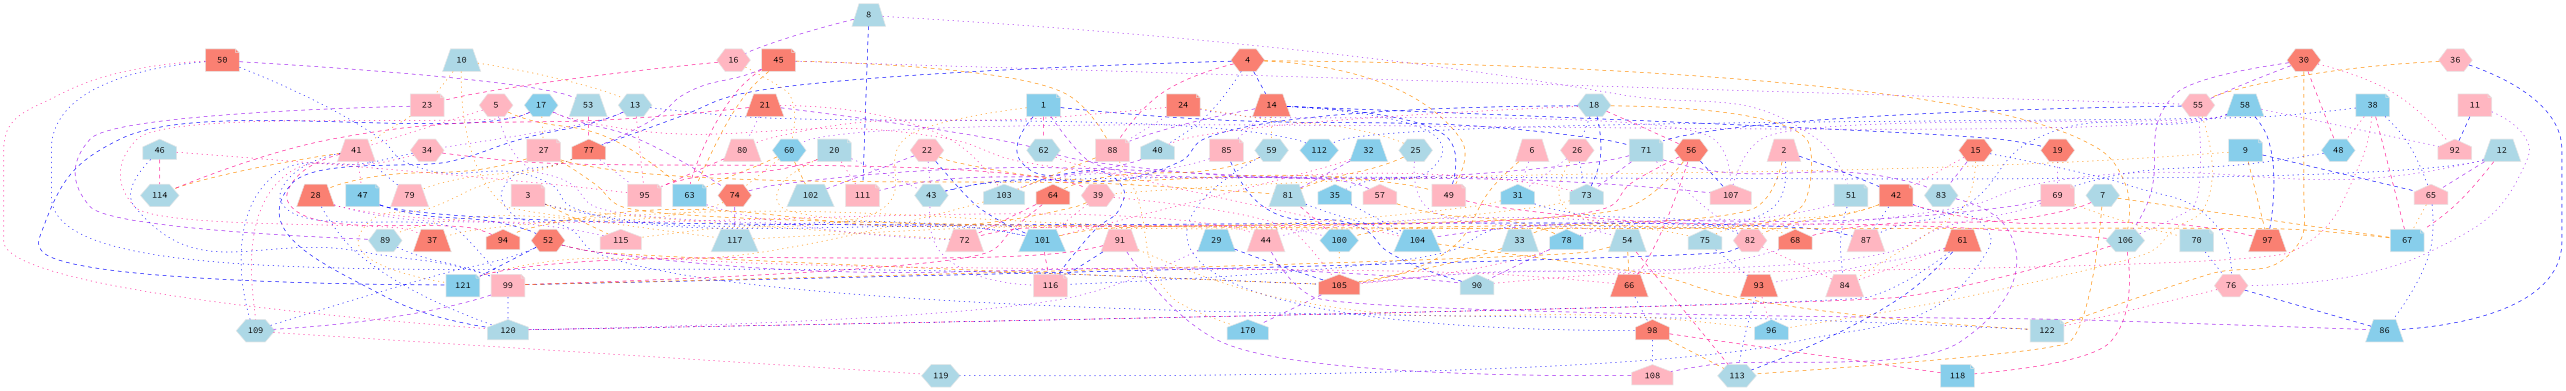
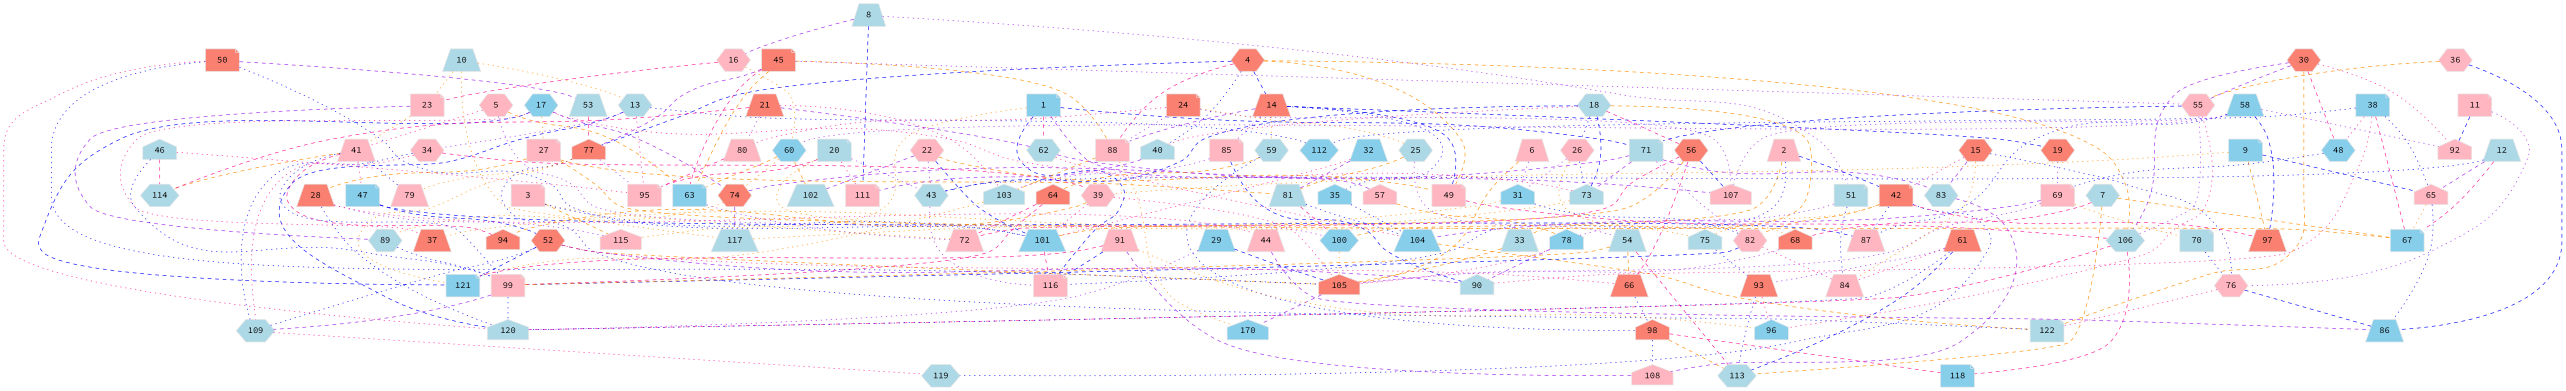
  graph {
    fontname="Source Code Pro"
    node [color=gray90 fillcolor=lightpink fontname="Source Code Pro" shape=hexagon style=filled]
    edge [color=blue fontname="Source Code Pro" style=dotted]
    1 [fillcolor=skyblue shape=note]
    57 [shape=house]
    62 [fillcolor=lightblue]
    71 [fillcolor=lightblue shape=note]
    115 [shape=house]
    116 [shape=note]
    78 [fillcolor=skyblue shape=house]
    107 [shape=house]
    104 [fillcolor=skyblue shape=trapezium]
    83 [fillcolor=lightblue]
    73 [fillcolor=lightblue shape=house]
    74 [fillcolor=salmon]
    82
    2 [shape=trapezium]
    42 [fillcolor=salmon shape=note]
    100 [fillcolor=skyblue]
    97 [fillcolor=salmon shape=trapezium]
    75 [fillcolor=lightblue shape=house]
    87 [shape=trapezium]
    119 [fillcolor=lightblue]
    105 [fillcolor=salmon shape=house]
    3 [shape=note]
    72 [shape=trapezium]
    101 [fillcolor=skyblue shape=trapezium]
    4 [fillcolor=salmon]
    14 [fillcolor=salmon shape=trapezium]
    40 [fillcolor=lightblue shape=house]
    49 [shape=note]
    77 [fillcolor=salmon shape=house]
    88 [shape=note]
    106 [fillcolor=lightblue]
    19 [fillcolor=salmon]
    35 [fillcolor=skyblue shape=house]
    59 [fillcolor=lightblue]
    85 [shape=note]
    111 [shape=note]
    95 [shape=note]
    121 [fillcolor=skyblue shape=note]
    122 [fillcolor=lightblue shape=note]
    79 [shape=trapezium]
    103 [fillcolor=lightblue shape=house]
    n42 [fillcolor=skyblue label=170 shape=house]
    120 [fillcolor=lightblue shape=house]
    118 [fillcolor=skyblue shape=note]
    5
    41 [shape=trapezium]
    63 [fillcolor=skyblue shape=note]
    114 [fillcolor=lightblue]
    94 [fillcolor=salmon shape=house]
    47 [fillcolor=skyblue shape=note]
    99 [shape=note]
    6 [shape=trapezium]
    31 [fillcolor=skyblue shape=house]
    37 [fillcolor=salmon shape=trapezium]
    7 [fillcolor=lightblue]
    67 [fillcolor=skyblue shape=note]
    68 [fillcolor=salmon shape=house]
    113 [fillcolor=lightblue]
    8 [fillcolor=lightblue shape=trapezium]
    16
    51 [fillcolor=lightblue shape=note]
    23 [shape=note]
    60 [fillcolor=skyblue]
    84 [shape=trapezium]
    9 [fillcolor=skyblue shape=note]
    39
    65 [shape=house]
    86 [fillcolor=skyblue shape=trapezium]
    10 [fillcolor=lightblue shape=trapezium]
    13 [fillcolor=lightblue]
    117 [fillcolor=lightblue shape=trapezium]
    34
    112 [fillcolor=skyblue]
    89 [fillcolor=lightblue]
    11 [shape=note]
    76
    92 [shape=house]
    12 [fillcolor=lightblue shape=trapezium]
    43 [fillcolor=lightblue]
    44 [shape=trapezium]
    109 [fillcolor=lightblue]
    69 [shape=note]
    64 [fillcolor=salmon shape=house]
    98 [fillcolor=salmon shape=house]
    90 [fillcolor=lightblue shape=house]
    15 [fillcolor=salmon]
    108 [shape=house]
    102 [fillcolor=lightblue shape=trapezium]
    17 [fillcolor=skyblue]
    27 [shape=note]
    81 [fillcolor=lightblue shape=trapezium]
    28 [fillcolor=salmon shape=trapezium]
    18 [fillcolor=lightblue]
    26
    33 [fillcolor=lightblue shape=trapezium]
    56 [fillcolor=salmon]
    66 [fillcolor=salmon shape=trapezium]
    70 [fillcolor=lightblue shape=note]
    20 [fillcolor=lightblue shape=note]
    93 [fillcolor=salmon shape=trapezium]
    21 [fillcolor=salmon shape=trapezium]
    80 [shape=trapezium]
    22
    24 [fillcolor=salmon shape=note]
    25 [fillcolor=lightblue]
    54 [fillcolor=lightblue shape=trapezium]
    29 [fillcolor=skyblue shape=trapezium]
    30 [fillcolor=salmon]
    48 [fillcolor=skyblue]
    55
    96 [fillcolor=skyblue shape=house]
    32 [fillcolor=skyblue shape=trapezium]
    36
    38 [fillcolor=skyblue shape=note]
    52 [fillcolor=salmon]
    45 [fillcolor=salmon shape=note]
    46 [fillcolor=lightblue shape=house]
    50 [fillcolor=salmon shape=note]
    53 [fillcolor=lightblue shape=trapezium]
    58 [fillcolor=skyblue shape=trapezium]
    61 [fillcolor=salmon shape=trapezium]
    91 [shape=trapezium]
    1 -- 57 [color=purple style=dashed]
    1 -- 62 [color=deeppink style=dashed]
    1 -- 71 [style=dashed]
    1 -- 115 [color=darkorange]
    1 -- 116 [style=dashed]
    57 -- 78 [color=darkorange style=dashed]
    62 -- 107 [color=purple style=dashed]
    62 -- 104 [color=deeppink]
    71 -- 83 [color=purple style=dashed]
    71 -- 73 [color=purple style=dashed]
    71 -- 74 [color=purple style=dashed]
    71 -- 82 [color=purple]
    78 -- 105 [color=deeppink]
    78 -- 90 [color=purple style=dashed]
    104 -- 122 [color=darkorange style=dashed]
    83 -- 108 [color=purple style=dashed]
    73 -- 117 [color=darkorange]
    74 -- 117 [color=purple style=dashed]
    74 -- 89 [color=darkorange]
    82 -- 99 [style=dashed]
    82 -- 84 [color=deeppink]
    2 -- 116
    2 -- 42 [style=dashed]
    2 -- 100 [color=darkorange style=dashed]
    42 -- 82 [color=darkorange style=dashed]
    42 -- 97 [color=deeppink style=dashed]
    42 -- 75 [color=darkorange]
    42 -- 87
    42 -- 119
    100 -- 105 [color=darkorange]
    75 -- 93
    105 -- n42 [color=purple style=dashed]
    3 -- 115 [color=darkorange style=dashed]
    3 -- 72 [color=darkorange]
    3 -- 101
    101 -- 116 [color=deeppink style=dashed]
    4 -- 14 [style=dashed]
    4 -- 40
    4 -- 49 [color=darkorange style=dashed]
    4 -- 77 [style=dashed]
    4 -- 88 [color=deeppink style=dashed]
    4 -- 106 [color=darkorange style=dashed]
    14 -- 49 [style=dashed]
    14 -- 88 [color=purple style=dashed]
    14 -- 19 [style=dashed]
    14 -- 35
    14 -- 59 [color=darkorange]
    14 -- 85 [color=purple]
    40 -- 111 [color=purple style=dashed]
    49 -- 106 [color=deeppink style=dashed]
    77 -- 95 [color=purple]
    77 -- 121 [color=darkorange]
    77 -- 122
    77 -- 79 [color=darkorange]
    88 -- 103 [color=darkorange style=dashed]
    88 -- n42 [color=darkorange]
    106 -- 120 [color=deeppink style=dashed]
    106 -- 118 [color=deeppink style=dashed]
    19 -- 69 [color=purple]
    35 -- 104
    59 -- 64 [color=darkorange style=dashed]
    59 -- 98
    85 -- 103 [color=purple]
    85 -- 90 [style=dashed]
    103 -- 121 [color=darkorange]
    5 -- 100 [color=purple]
    5 -- 41 [color=deeppink]
    5 -- 63 [color=darkorange style=dashed]
    41 -- 79
    41 -- 114 [color=darkorange style=dashed]
    41 -- 94 [color=deeppink style=dashed]
    41 -- 47 [color=deeppink]
    41 -- 99
    63 -- 72 [color=purple]
    47 -- 87 [style=dashed]
    47 -- 52 [style=dashed]
    99 -- 120
    99 -- 109 [color=purple style=dashed]
    6 -- 105 [color=darkorange style=dashed]
    6 -- 31 [color=purple]
    31 -- 82
    31 -- 37 [color=darkorange]
    7 -- 67 [color=darkorange style=dashed]
    7 -- 68 [color=deeppink style=dashed]
    7 -- 113 [color=darkorange style=dashed]
    68 -- 105 [color=purple]
    8 -- 111 [style=dashed]
    8 -- 16 [color=purple style=dashed]
    8 -- 51 [color=purple]
    16 -- 23 [color=deeppink style=dashed]
    16 -- 60 [color=darkorange]
    51 -- 78 [color=purple]
    51 -- 84
    23 -- 41 [color=darkorange]
    23 -- 89 [color=purple style=dashed]
    60 -- 74 [color=darkorange]
    60 -- 63 [color=darkorange style=dashed]
    60 -- 102 [color=darkorange style=dashed]
    9 -- 97 [color=darkorange style=dashed]
    9 -- 39 [color=darkorange]
    9 -- 65 [style=dashed]
    39 -- 105 [color=deeppink]
    39 -- 101 [color=deeppink]
    39 -- 94 [color=darkorange style=dashed]
    65 -- 67 [color=darkorange]
    65 -- 86
    10 -- 23 [color=darkorange]
    10 -- 13 [color=darkorange]
    10 -- 117 [color=darkorange]
    13 -- 95 [color=deeppink]
    13 -- 120 [style=dashed]
    13 -- 34 [color=purple]
    13 -- 112
    34 -- 39 [color=deeppink style=dashed]
    34 -- 109
    34 -- 109 [color=deeppink]
    89 -- 99
    11 -- 76 [color=purple]
    11 -- 92 [style=dashed]
    76 -- 122 [color=deeppink]
    76 -- 86 [style=dashed]
    12 -- 67 [color=deeppink style=dashed]
    12 -- 65 [color=purple style=dashed]
    12 -- 43
-   12 -- 44 [color=purple]
    43 -- 116 [color=purple]
    44 -- 86 [color=purple style=dashed]
    109 -- 119 [color=deeppink]
    69 -- 104 [color=purple style=dashed]
    69 -- 105 [color=purple]
    69 -- 70 [color=darkorange]
    64 -- 72 [color=deeppink style=dashed]
    64 -- 99 [color=deeppink style=dashed]
    98 -- 118 [color=deeppink style=dashed]
    98 -- 113 [color=darkorange style=dashed]
    98 -- 108
    15 -- 83 [color=purple style=dashed]
    15 -- 42 [color=deeppink]
    15 -- 84 [color=darkorange]
    15 -- 76
    17 -- 73 [color=deeppink]
    17 -- 74 [color=purple style=dashed]
    17 -- 121 [style=dashed]
    17 -- 37 [color=deeppink]
    17 -- 27 [color=darkorange]
    27 -- 67 [color=darkorange style=dashed]
    27 -- 81 [color=darkorange style=dashed]
    27 -- 28 [color=darkorange style=dashed]
    81 -- 104
    81 -- 100 [color=deeppink style=dashed]
    28 -- 115 [color=purple]
    28 -- 120
    28 -- 44 [color=deeppink]
    18 -- 73 [style=dashed]
    18 -- 40 [color=deeppink]
    18 -- 43 [style=dashed]
    18 -- 26
    18 -- 33 [color=darkorange style=dashed]
    18 -- 56 [color=deeppink style=dashed]
    26 -- 73
    26 -- 31 [color=purple]
    26 -- 68 [color=darkorange]
    33 -- 105 [color=darkorange style=dashed]
    56 -- 107 [style=dashed]
    56 -- 72 [color=deeppink style=dashed]
    56 -- 101 [color=darkorange style=dashed]
    56 -- 66 [color=deeppink style=dashed]
    66 -- 98
    70 -- 76
    20 -- 75 [color=darkorange]
    20 -- 111 [color=deeppink]
    20 -- 95 [color=deeppink style=dashed]
    20 -- 43 [color=purple]
    93 -- 113
    93 -- 96 [color=deeppink]
    21 -- 62 [color=purple style=dashed]
    21 -- 103 [color=deeppink]
    21 -- 114 [color=deeppink style=dashed]
    21 -- 80 [color=purple]
    80 -- 95 [color=deeppink style=dashed]
    22 -- 101 [style=dashed]
    22 -- 49 [color=darkorange style=dashed]
    22 -- 43 [color=purple]
    22 -- 102 [color=purple style=dashed]
    24 -- 107 [color=purple]
    24 -- 88 [color=purple]
    24 -- 80 [color=deeppink]
    24 -- 25 [color=darkorange]
    25 -- 81 [color=darkorange style=dashed]
    25 -- 54 [color=purple]
    54 -- 99 [color=darkorange style=dashed]
    54 -- 113 [color=deeppink style=dashed]
    54 -- 66 [color=darkorange style=dashed]
    29 -- 105 [style=dashed]
    29 -- 120 [color=purple]
    30 -- 106 [color=purple style=dashed]
    30 -- 122 [color=darkorange style=dashed]
    30 -- 92 [color=deeppink]
    30 -- 48 [color=deeppink style=dashed]
    30 -- 55 [color=purple style=dashed]
    48 -- 69
    55 -- 71 [style=dashed]
    55 -- 106 [color=purple]
-   55 -- 96 [color=darkorange]
+   55 -- 96 [color=deeppink]
    32 -- 101 [color=deeppink]
    32 -- 81 [color=purple style=dashed]
    36 -- 86 [style=dashed]
    36 -- 55 [color=darkorange style=dashed]
    38 -- 67 [color=deeppink style=dashed]
    38 -- 65
    38 -- 112
    38 -- 90 [color=deeppink]
    38 -- 48 [color=deeppink]
    52 -- 105 [color=darkorange style=dashed]
    52 -- 121 [style=dashed]
    52 -- 109
    52 -- 90 [color=purple style=dashed]
    52 -- 66 [color=deeppink]
    45 -- 77 [color=purple style=dashed]
    45 -- 88 [color=darkorange style=dashed]
    45 -- 63 [color=deeppink style=dashed]
    45 -- 63 [color=darkorange style=dashed]
    45 -- 55 [color=purple]
    46 -- 95 [color=deeppink]
    46 -- 114 [color=deeppink style=dashed]
    46 -- 99
    50 -- 105
    50 -- 101
    50 -- 120 [color=deeppink]
    50 -- 53 [color=purple style=dashed]
    53 -- 77 [color=deeppink style=dashed]
    58 -- 107 [color=purple]
    58 -- 97 [style=dashed]
    58 -- 87
    58 -- 60 [color=purple]
    58 -- 92 [color=purple]
    61 -- 120
    61 -- 113 [style=dashed]
    61 -- 84 [color=deeppink]
    61 -- 93 [color=purple]
    91 -- 116 [style=dashed]
    91 -- 121 [color=deeppink style=dashed]
    91 -- 108 [color=purple style=dashed]
    91 -- 96 [color=darkorange]
  }
